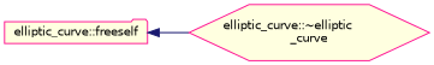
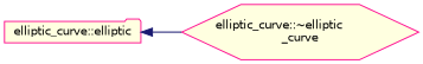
  digraph {
    rankdir=LR
    node [color=deeppink fillcolor=lightyellow fontname=Helvetica fontsize=10 style=filled]
-   n1 [fontcolor=black height=0.2 label="elliptic_curve::freeself" shape=folder width=0.4]
+   n1 [fontcolor=black height=0.2 label="elliptic_curve::elliptic" shape=folder width=0.4]
    n2 [height=0.2 label="elliptic_curve::~elliptic\l_curve" shape=hexagon width=0.4]
    n1 -> n2 [color=midnightblue dir=back fontname=Helvetica fontsize=10 labelfontname=Helvetica labelfontsize=10 style=solid]
  }
